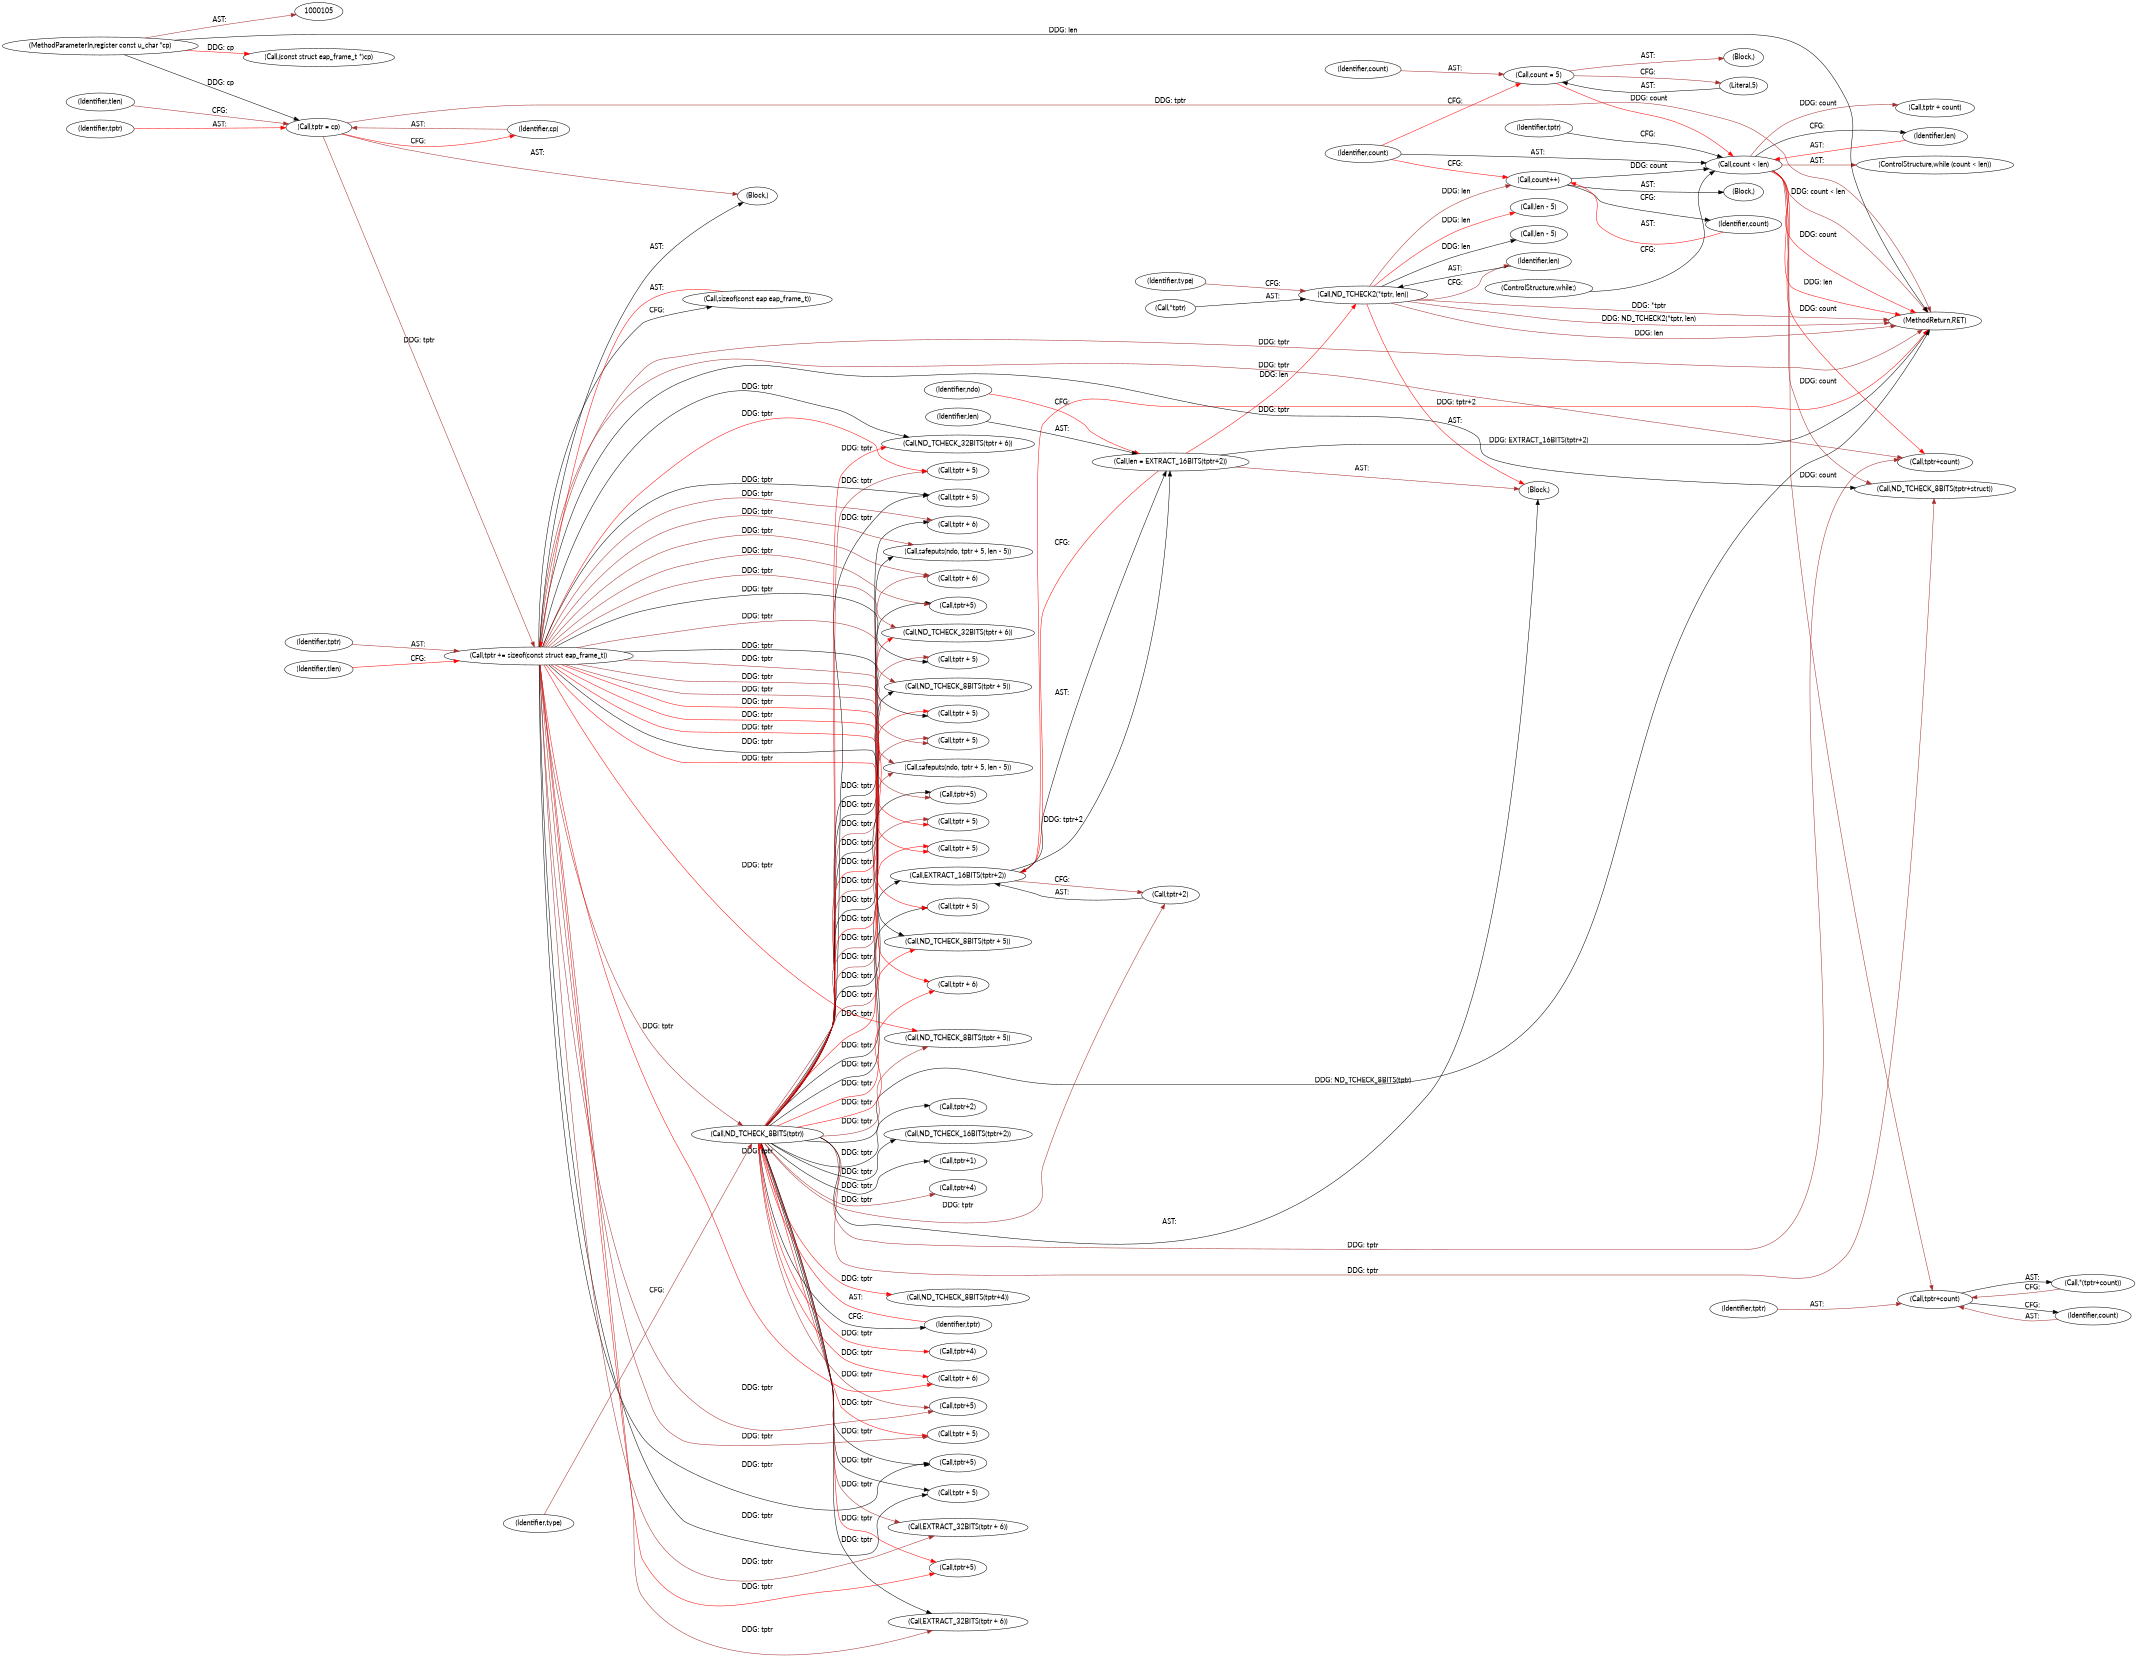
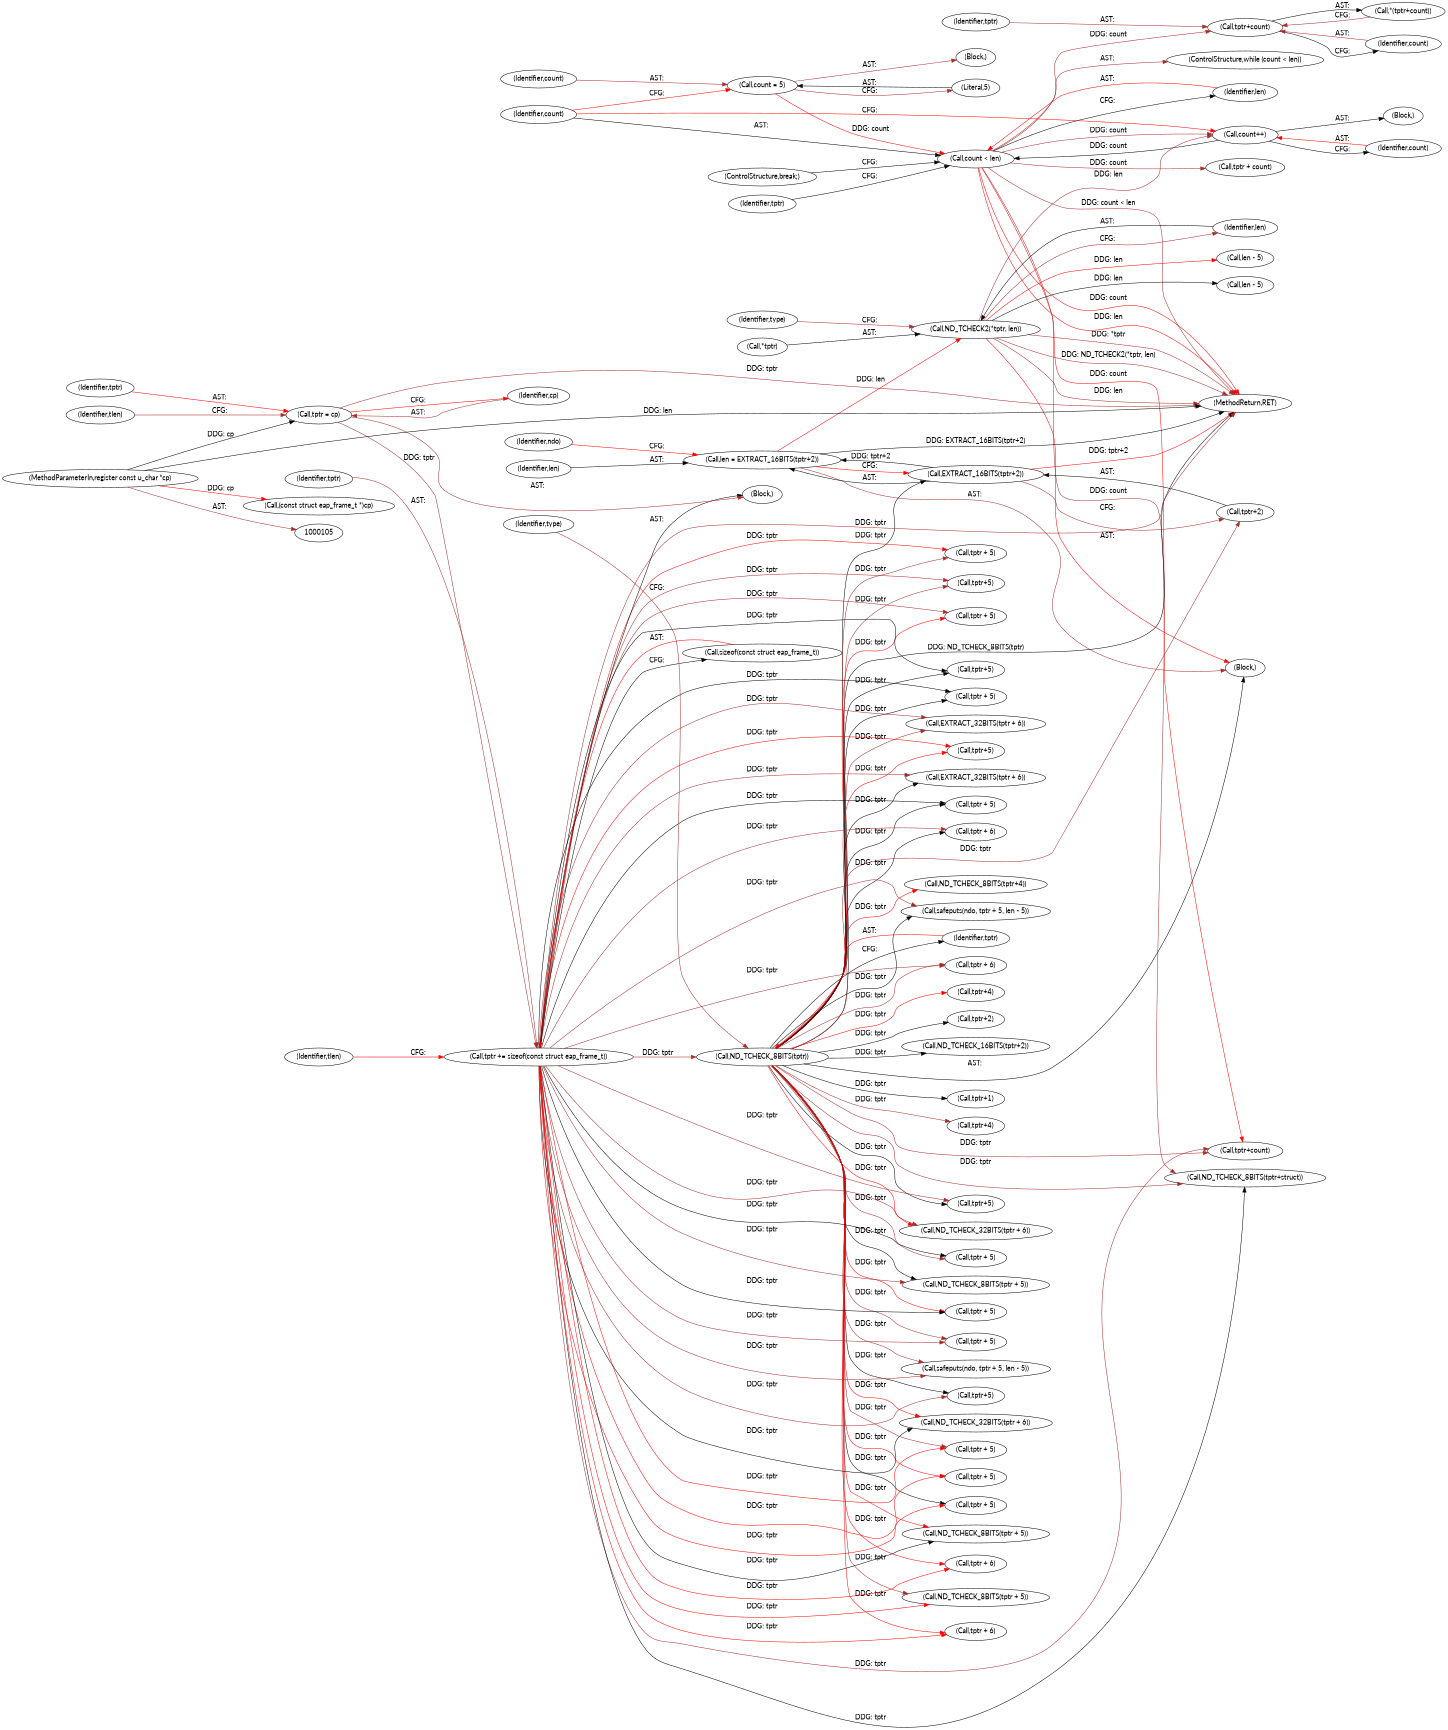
  digraph {
    fontname=Lato
    rankdir=LR
    node [fontname=Lato]
    edge [color=brown fontname=Lato]
    n1 [label="(Call,tptr+count)"]
    n2 [label="(Call,*(tptr+count))"]
    n3 [label="(Identifier,count)"]
    n4 [label="(Call,count < len)"]
    n5 [label="(Call,count++)"]
    n6 [label="(Call,tptr + count)"]
    n7 [label="(Call,tptr+count)"]
    n8 [label="(Call,ND_TCHECK_8BITS(tptr+struct))"]
    n9 [label="(Identifier,len)"]
    n10 [label="(MethodReturn,RET)"]
    n11 [label="(ControlStructure,while (count < len))"]
    n12 [label="(Identifier,count)"]
    n13 [label="(Block,)"]
    n14 [label="(Call,count = 5)"]
    n15 [label="(Block,)"]
    n16 [label="(Literal,5)"]
    n17 [label="(Call,ND_TCHECK2(*tptr, len))"]
    n18 [label="(Call,len - 5)"]
    n19 [label="(Call,len - 5)"]
    n20 [label="(Identifier,len)"]
    n21 [label="(Block,)"]
    n22 [label="(Call,len = EXTRACT_16BITS(tptr+2))"]
    n23 [label="(Call,EXTRACT_16BITS(tptr+2))"]
    n24 [label="(Call,tptr+2)"]
    n25 [label="(Call,ND_TCHECK_8BITS(tptr))"]
    n26 [label="(Call,tptr + 5)"]
    n27 [label="(Call,tptr + 5)"]
    n28 [label="(Call,tptr + 6)"]
    n29 [label="(Call,ND_TCHECK_8BITS(tptr+4))"]
    n30 [label="(Call,safeputs(ndo, tptr + 5, len - 5))"]
    n31 [label="(Call,tptr + 6)"]
    n32 [label="(Call,tptr+5)"]
    n33 [label="(Call,ND_TCHECK_32BITS(tptr + 6))"]
    n34 [label="(Call,tptr + 5)"]
    n35 [label="(Call,ND_TCHECK_8BITS(tptr + 5))"]
    n36 [label="(Call,tptr + 5)"]
    n37 [label="(Identifier,tptr)"]
    n38 [label="(Call,tptr + 5)"]
    n39 [label="(Call,safeputs(ndo, tptr + 5, len - 5))"]
    n40 [label="(Call,tptr+5)"]
    n41 [label="(Call,tptr+4)"]
    n42 [label="(Call,tptr+2)"]
    n43 [label="(Call,ND_TCHECK_32BITS(tptr + 6))"]
    n44 [label="(Call,tptr + 5)"]
    n45 [label="(Call,tptr + 5)"]
    n46 [label="(Call,tptr + 5)"]
    n47 [label="(Call,ND_TCHECK_8BITS(tptr + 5))"]
    n48 [label="(Call,tptr + 6)"]
    n49 [label="(Call,ND_TCHECK_16BITS(tptr+2))"]
    n50 [label="(Call,ND_TCHECK_8BITS(tptr + 5))"]
    n51 [label="(Call,tptr+1)"]
    n52 [label="(Call,tptr + 6)"]
    n53 [label="(Call,tptr+4)"]
    n54 [label="(Call,tptr+5)"]
    n55 [label="(Call,tptr + 5)"]
    n56 [label="(Call,tptr+5)"]
    n57 [label="(Call,tptr + 5)"]
    n58 [label="(Call,EXTRACT_32BITS(tptr + 6))"]
    n59 [label="(Call,tptr+5)"]
    n60 [label="(Call,EXTRACT_32BITS(tptr + 6))"]
    n61 [label="(Call,tptr += sizeof(const struct eap_frame_t))"]
    n62 [label="(Block,)"]
-   n63 [label="(Call,sizeof(const eap eap_frame_t))"]
+   n63 [label="(Call,sizeof(const struct eap_frame_t))"]
    n64 [label="(Call,tptr = cp)"]
    n65 [label="(Identifier,cp)"]
    n66 [label="(MethodParameterIn,register const u_char *cp)"]
    n67 [label="(Call,(const struct eap_frame_t *)cp)"]
    1000105
    n69 [label="(Identifier,tptr)"]
    n70 [label="(Identifier,type)"]
    n71 [label="(Identifier,count)"]
    n72 [label="(Identifier,tlen)"]
    n73 [label="(Identifier,type)"]
    n74 [label="(Identifier,count)"]
    n75 [label="(Identifier,tptr)"]
-   n76 [label="(ControlStructure,while;)"]
+   n76 [label="(ControlStructure,break;)"]
    n77 [label="(Identifier,ndo)"]
    n78 [label="(Call,*tptr)"]
    n79 [label="(Identifier,tlen)"]
    n80 [label="(Identifier,tptr)"]
    n81 [label="(Identifier,len)"]
    n82 [label="(Identifier,tptr)"]
    n1 -> n2 [color=black label="AST: "]
    n1 -> n3 [color=black label="CFG: "]
    n2 -> n1 [label="CFG: "]
    n3 -> n1 [label="AST: "]
    n4 -> n1 [label="DDG: count"]
+   n4 -> n5 [label="DDG: count"]
    n4 -> n6 [label="DDG: count"]
    n4 -> n7 [color=red label="DDG: count"]
    n4 -> n8 [label="DDG: count"]
    n4 -> n9 [color=black label="CFG: "]
    n4 -> n10 [label="DDG: count < len"]
    n4 -> n10 [color=red label="DDG: count"]
    n4 -> n10 [color=red label="DDG: len"]
    n4 -> n11 [label="AST: "]
    n5 -> n4 [color=black label="DDG: count"]
    n5 -> n12 [color=black label="CFG: "]
    n5 -> n13 [color=black label="AST: "]
    n9 -> n4 [color=red label="AST: "]
    n12 -> n5 [color=red label="AST: "]
    n14 -> n4 [color=red label="DDG: count"]
    n14 -> n15 [label="AST: "]
    n14 -> n16 [label="CFG: "]
    n16 -> n14 [color=black label="AST: "]
    n17 -> n5 [label="DDG: len"]
    n17 -> n10 [label="DDG: *tptr"]
    n17 -> n10 [label="DDG: ND_TCHECK2(*tptr, len)"]
    n17 -> n10 [label="DDG: len"]
    n17 -> n18 [color=red label="DDG: len"]
    n17 -> n19 [color=black label="DDG: len"]
    n17 -> n20 [label="CFG: "]
    n17 -> n21 [color=red label="AST: "]
    n20 -> n17 [color=black label="AST: "]
    n22 -> n10 [color=black label="DDG: EXTRACT_16BITS(tptr+2)"]
    n22 -> n17 [color=red label="DDG: len"]
    n22 -> n21 [label="AST: "]
    n22 -> n23 [color=red label="CFG: "]
    n23 -> n10 [color=red label="DDG: tptr+2"]
    n23 -> n22 [color=black label="AST: "]
    n23 -> n22 [color=black label="DDG: tptr+2"]
    n23 -> n24 [label="CFG: "]
    n24 -> n23 [color=black label="AST: "]
    n25 -> n7 [label="DDG: tptr"]
    n25 -> n8 [label="DDG: tptr"]
    n25 -> n10 [color=black label="DDG: ND_TCHECK_8BITS(tptr)"]
    n25 -> n21 [color=black label="AST: "]
    n25 -> n23 [color=black label="DDG: tptr"]
    n25 -> n24 [label="DDG: tptr"]
    n25 -> n26 [label="DDG: tptr"]
    n25 -> n27 [color=black label="DDG: tptr"]
    n25 -> n28 [color=black label="DDG: tptr"]
    n25 -> n29 [color=red label="DDG: tptr"]
    n25 -> n30 [color=black label="DDG: tptr"]
    n25 -> n31 [label="DDG: tptr"]
    n25 -> n32 [color=black label="DDG: tptr"]
    n25 -> n33 [color=red label="DDG: tptr"]
    n25 -> n34 [label="DDG: tptr"]
    n25 -> n35 [color=black label="DDG: tptr"]
    n25 -> n36 [color=red label="DDG: tptr"]
    n25 -> n37 [color=black label="CFG: "]
    n25 -> n38 [label="DDG: tptr"]
    n25 -> n39 [label="DDG: tptr"]
    n25 -> n40 [color=black label="DDG: tptr"]
    n25 -> n41 [color=red label="DDG: tptr"]
    n25 -> n42 [color=black label="DDG: tptr"]
    n25 -> n43 [color=red label="DDG: tptr"]
    n25 -> n44 [label="DDG: tptr"]
    n25 -> n45 [color=red label="DDG: tptr"]
    n25 -> n46 [color=black label="DDG: tptr"]
    n25 -> n47 [color=red label="DDG: tptr"]
    n25 -> n48 [color=red label="DDG: tptr"]
    n25 -> n49 [color=black label="DDG: tptr"]
    n25 -> n50 [label="DDG: tptr"]
    n25 -> n51 [color=black label="DDG: tptr"]
    n25 -> n52 [color=red label="DDG: tptr"]
    n25 -> n53 [label="DDG: tptr"]
    n25 -> n54 [label="DDG: tptr"]
    n25 -> n55 [color=red label="DDG: tptr"]
    n25 -> n56 [color=black label="DDG: tptr"]
    n25 -> n57 [color=black label="DDG: tptr"]
    n25 -> n58 [label="DDG: tptr"]
    n25 -> n59 [color=red label="DDG: tptr"]
    n25 -> n60 [color=black label="DDG: tptr"]
    n37 -> n25 [color=red label="AST: "]
    n61 -> n7 [label="DDG: tptr"]
    n61 -> n8 [color=black label="DDG: tptr"]
    n61 -> n10 [label="DDG: tptr"]
    n61 -> n25 [label="DDG: tptr"]
    n61 -> n26 [color=red label="DDG: tptr"]
    n61 -> n27 [color=black label="DDG: tptr"]
    n61 -> n28 [label="DDG: tptr"]
    n61 -> n30 [label="DDG: tptr"]
    n61 -> n31 [label="DDG: tptr"]
    n61 -> n32 [label="DDG: tptr"]
    n61 -> n33 [label="DDG: tptr"]
    n61 -> n34 [color=black label="DDG: tptr"]
    n61 -> n35 [label="DDG: tptr"]
    n61 -> n36 [color=black label="DDG: tptr"]
    n61 -> n38 [label="DDG: tptr"]
    n61 -> n39 [label="DDG: tptr"]
    n61 -> n40 [label="DDG: tptr"]
    n61 -> n43 [color=black label="DDG: tptr"]
    n61 -> n44 [color=red label="DDG: tptr"]
    n61 -> n45 [color=red label="DDG: tptr"]
    n61 -> n46 [color=red label="DDG: tptr"]
    n61 -> n47 [color=black label="DDG: tptr"]
    n61 -> n48 [color=red label="DDG: tptr"]
    n61 -> n50 [color=red label="DDG: tptr"]
    n61 -> n52 [color=red label="DDG: tptr"]
    n61 -> n54 [label="DDG: tptr"]
    n61 -> n55 [label="DDG: tptr"]
    n61 -> n56 [color=black label="DDG: tptr"]
    n61 -> n57 [color=black label="DDG: tptr"]
    n61 -> n58 [label="DDG: tptr"]
    n61 -> n59 [color=red label="DDG: tptr"]
    n61 -> n60 [label="DDG: tptr"]
    n61 -> n62 [color=black label="AST: "]
    n61 -> n63 [color=black label="CFG: "]
    n63 -> n61 [color=red label="AST: "]
    n64 -> n10 [label="DDG: tptr"]
    n64 -> n61 [label="DDG: tptr"]
    n64 -> n62 [label="AST: "]
    n64 -> n65 [color=red label="CFG: "]
    n65 -> n64 [label="AST: "]
    n66 -> n10 [color=black label="DDG: len"]
    n66 -> n64 [color=black label="DDG: cp"]
    n66 -> n67 [color=red label="DDG: cp"]
    n66 -> 1000105 [label="AST: "]
    n69 -> n4 [color=black label="CFG: "]
    n70 -> n17 [label="CFG: "]
    n71 -> n14 [label="AST: "]
    n72 -> n64 [label="CFG: "]
    n73 -> n25 [label="CFG: "]
    n74 -> n4 [color=black label="AST: "]
    n74 -> n5 [color=red label="CFG: "]
    n74 -> n14 [color=red label="CFG: "]
    n75 -> n61 [label="AST: "]
    n76 -> n4 [color=black label="CFG: "]
    n77 -> n22 [color=red label="CFG: "]
    n78 -> n17 [color=black label="AST: "]
    n79 -> n61 [color=red label="CFG: "]
    n80 -> n1 [label="AST: "]
    n81 -> n22 [color=black label="AST: "]
    n82 -> n64 [color=red label="AST: "]
  }
